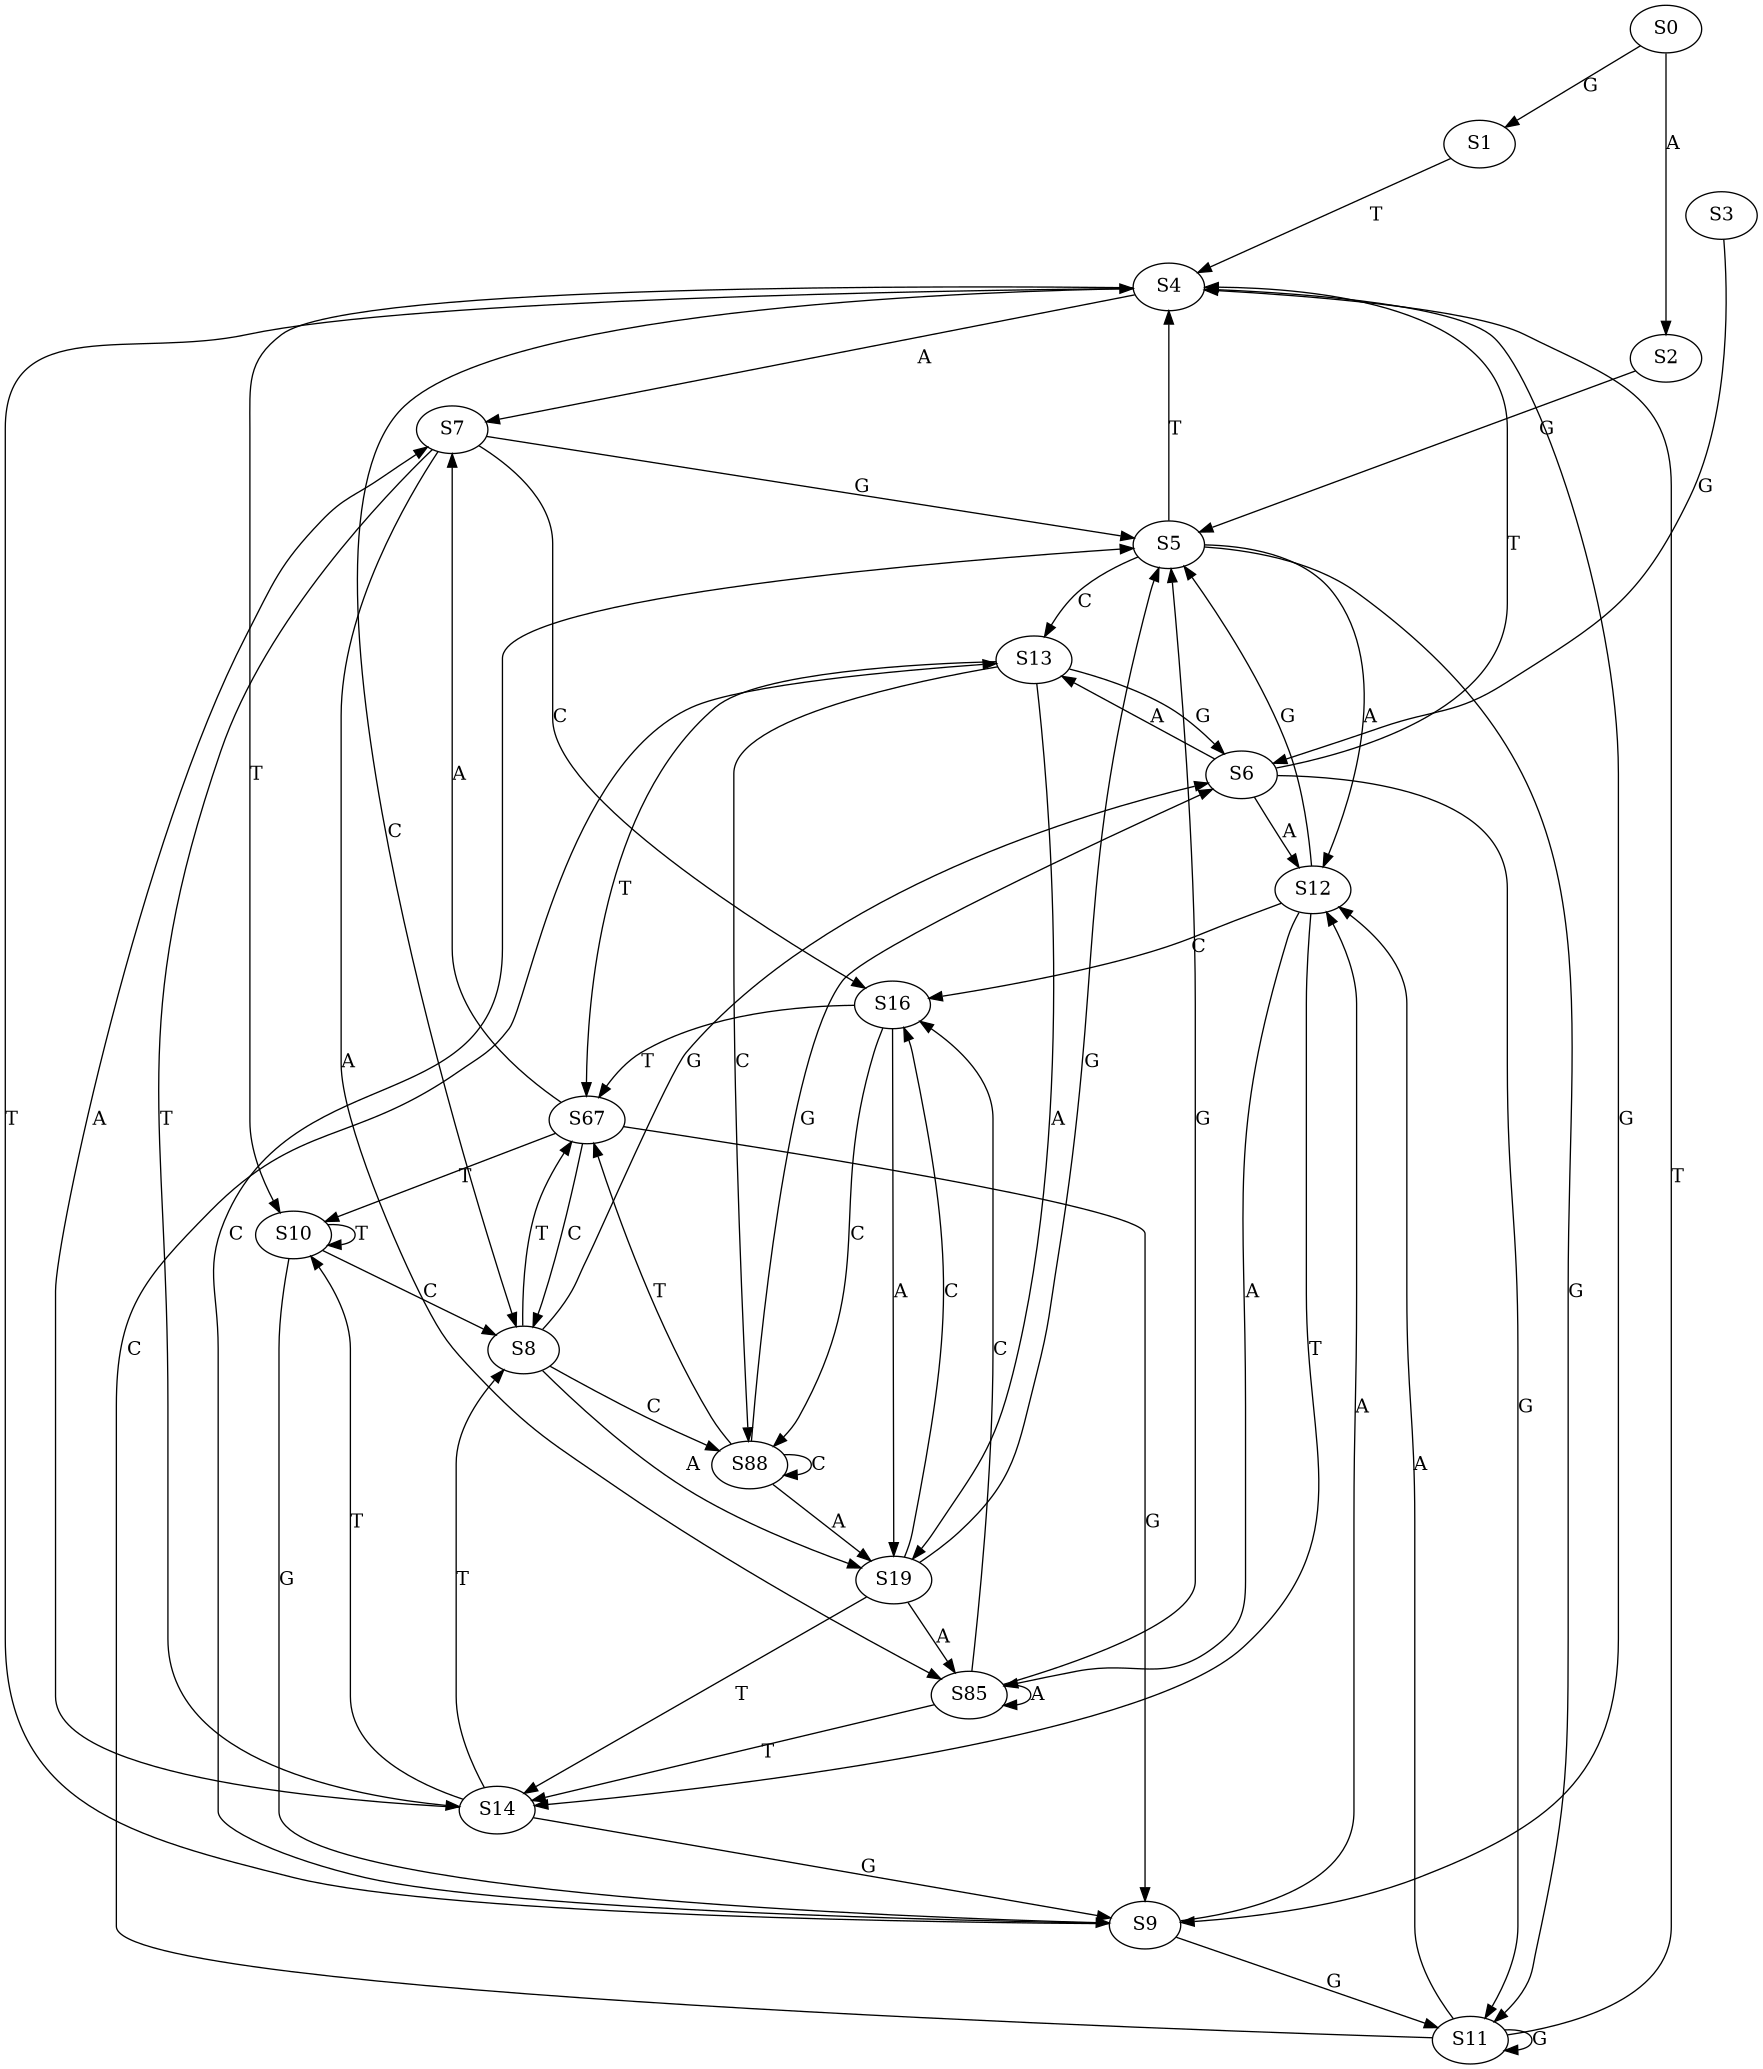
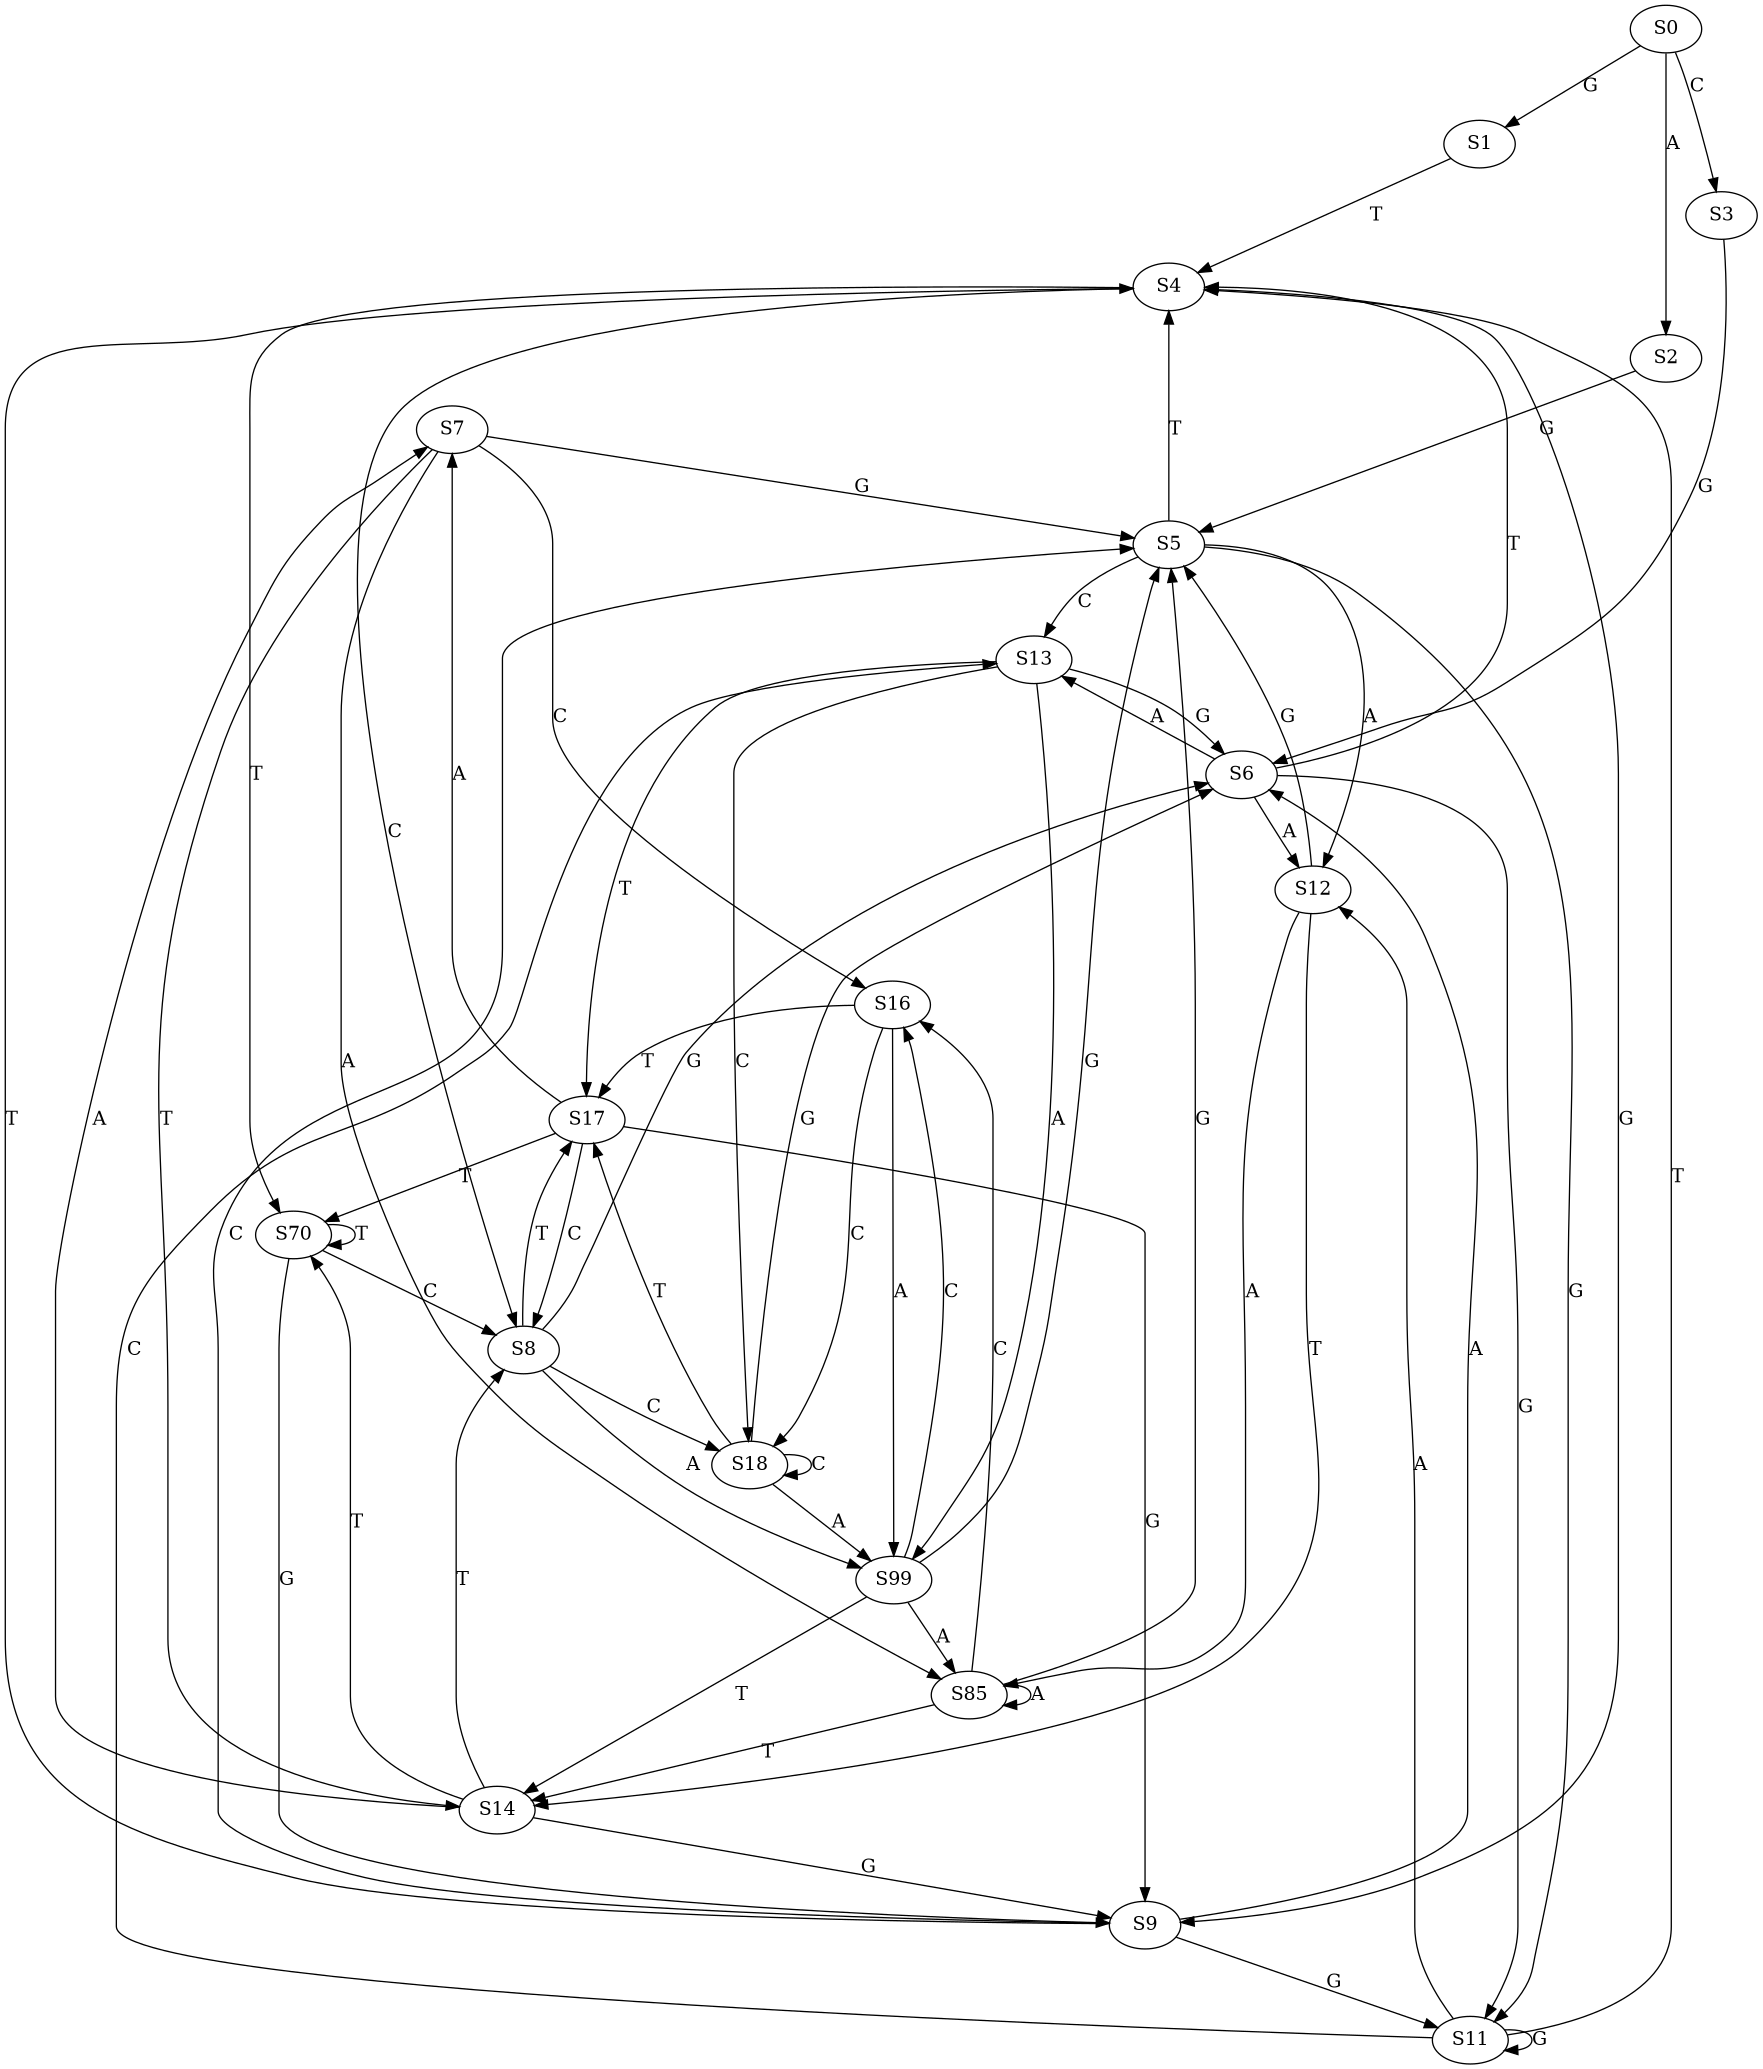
  strict digraph {
    S0
    S1
    S2
    S3
    S4
    S5
    S6
    S7
    S8
    S9
-   S10
+   S10 [label=S70]
    S11
    S12
    S13
    S14
    n16 [label=S85]
    S16
-   S17 [label=S67]
-   S18 [label=S88]
-   S19
+   S17
+   S18
+   S19 [label=S99]
    S0 -> S1 [label=G]
    S0 -> S2 [label=A]
+   S0 -> S3 [label=C]
    S1 -> S4 [label=T]
    S2 -> S5 [label=G]
    S3 -> S6 [label=G]
-   S4 -> S7 [label=A]
    S4 -> S8 [label=C]
    S4 -> S9 [label=G]
    S4 -> S10 [label=T]
    S5 -> S4 [label=T]
    S5 -> S11 [label=G]
    S5 -> S12 [label=A]
    S5 -> S13 [label=C]
    S6 -> S4 [label=T]
    S6 -> S11 [label=G]
    S6 -> S12 [label=A]
    S6 -> S13 [label=A]
    S7 -> S5 [label=G]
    S7 -> S14 [label=T]
    S7 -> n16 [label=A]
    S7 -> S16 [label=C]
    S8 -> S6 [label=G]
    S8 -> S17 [label=T]
    S8 -> S18 [label=C]
    S8 -> S19 [label=A]
    S9 -> S4 [label=T]
    S9 -> S5 [label=C]
    S9 -> S11 [label=G]
-   S9 -> S12 [label=A]
+   S9 -> S6 [label=A]
    S10 -> S8 [label=C]
    S10 -> S9 [label=G]
    S10 -> S10 [label=T]
    S11 -> S4 [label=T]
    S11 -> S11 [label=G]
    S11 -> S12 [label=A]
    S11 -> S13 [label=C]
    S12 -> S5 [label=G]
    S12 -> S14 [label=T]
    S12 -> n16 [label=A]
-   S12 -> S16 [label=C]
    S13 -> S6 [label=G]
    S13 -> S17 [label=T]
    S13 -> S18 [label=C]
    S13 -> S19 [label=A]
    S14 -> S7 [label=A]
    S14 -> S8 [label=T]
    S14 -> S9 [label=G]
    S14 -> S10 [label=T]
    n16 -> S5 [label=G]
    n16 -> S14 [label=T]
    n16 -> n16 [label=A]
    n16 -> S16 [label=C]
    S16 -> S17 [label=T]
    S16 -> S18 [label=C]
    S16 -> S19 [label=A]
    S17 -> S7 [label=A]
    S17 -> S8 [label=C]
    S17 -> S9 [label=G]
    S17 -> S10 [label=T]
    S18 -> S6 [label=G]
    S18 -> S17 [label=T]
    S18 -> S18 [label=C]
    S18 -> S19 [label=A]
    S19 -> S5 [label=G]
    S19 -> S14 [label=T]
    S19 -> n16 [label=A]
    S19 -> S16 [label=C]
  }
